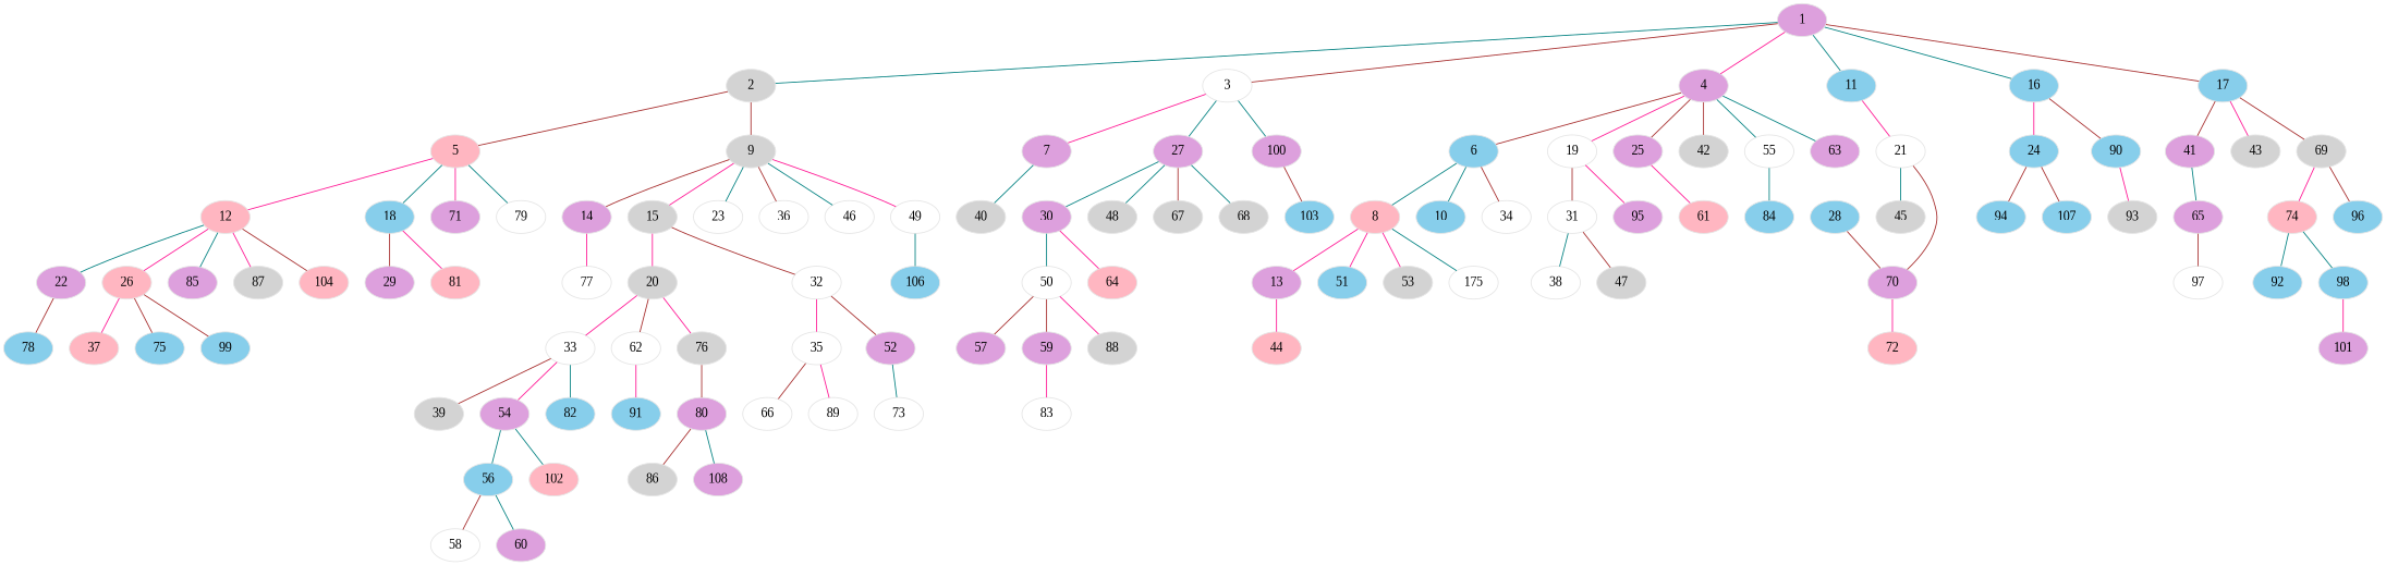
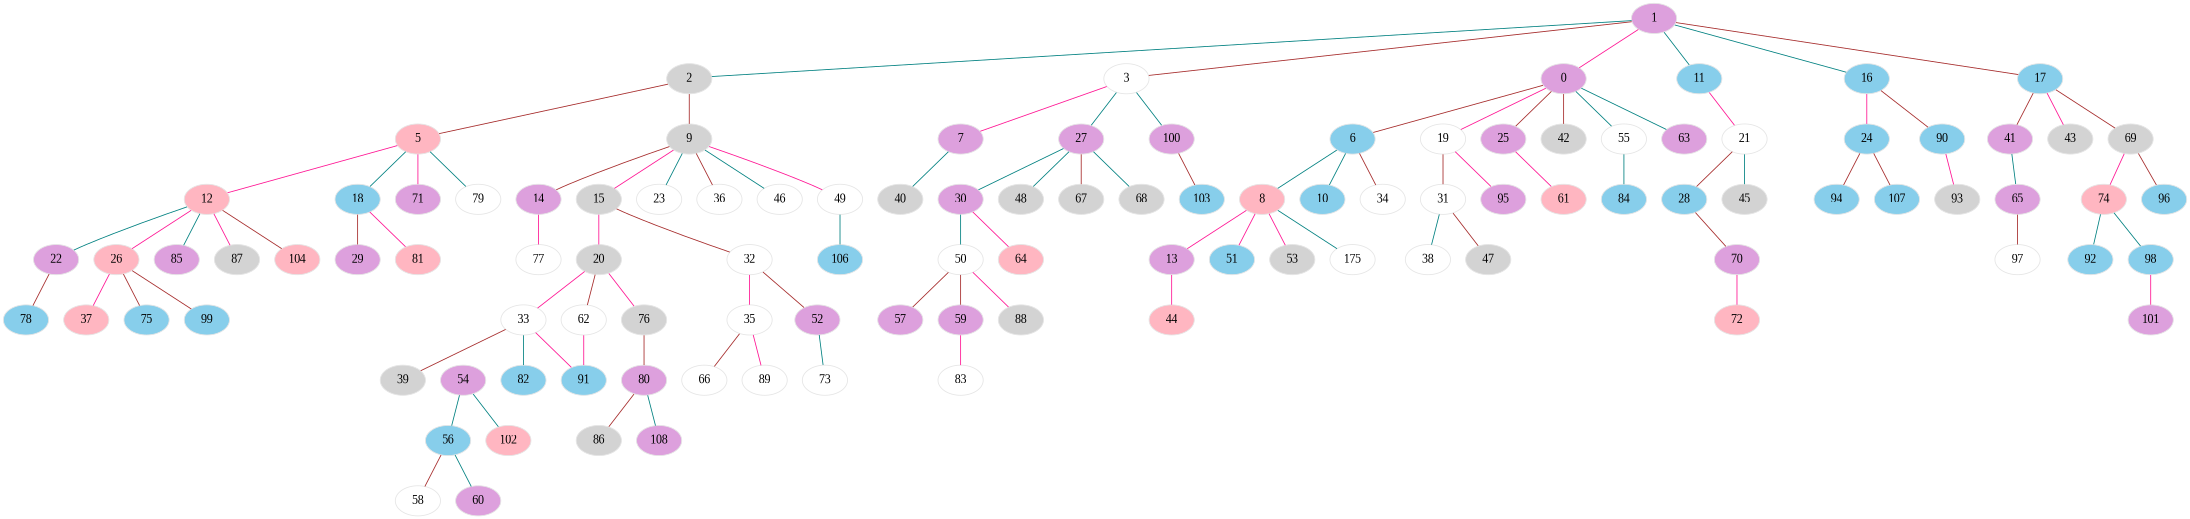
  graph {
    fontname="Liberation Serif"
    node [color=gray90 fillcolor=plum fontname="Liberation Serif" style=filled]
    edge [color=brown fontname="Liberation Serif"]
    2 [fillcolor=lightgrey]
    1
    3 [fillcolor=white]
-   4
+   4 [label=0]
    11 [fillcolor=skyblue]
    16 [fillcolor=skyblue]
    17 [fillcolor=skyblue]
    5 [fillcolor=lightpink]
    9 [fillcolor=lightgrey]
    7
    27
    100
    6 [fillcolor=skyblue]
    19 [fillcolor=white]
    25
    42 [fillcolor=lightgrey]
    55 [fillcolor=white]
    63
    21 [fillcolor=white]
    24 [fillcolor=skyblue]
    90 [fillcolor=skyblue]
    41
    43 [fillcolor=lightgrey]
    69 [fillcolor=lightgrey]
    12 [fillcolor=lightpink]
    18 [fillcolor=skyblue]
    71
    79 [fillcolor=white]
    14
    15 [fillcolor=lightgrey]
    23 [fillcolor=white]
    36 [fillcolor=white]
    46 [fillcolor=white]
    49 [fillcolor=white]
    40 [fillcolor=lightgrey]
    30
    48 [fillcolor=lightgrey]
    67 [fillcolor=lightgrey]
    68 [fillcolor=lightgrey]
    103 [fillcolor=skyblue]
    8 [fillcolor=lightpink]
    10 [fillcolor=skyblue]
    34 [fillcolor=white]
    31 [fillcolor=white]
    95
    61 [fillcolor=lightpink]
    84 [fillcolor=skyblue]
    22
    26 [fillcolor=lightpink]
    85
    87 [fillcolor=lightgrey]
    104 [fillcolor=lightpink]
    29
    81 [fillcolor=lightpink]
    13
    51 [fillcolor=skyblue]
    53 [fillcolor=lightgrey]
    n58 [fillcolor=white label=175]
    44 [fillcolor=lightpink]
    77 [fillcolor=white]
    20 [fillcolor=lightgrey]
    32 [fillcolor=white]
    106 [fillcolor=skyblue]
    28 [fillcolor=skyblue]
    45 [fillcolor=lightgrey]
    78 [fillcolor=skyblue]
    37 [fillcolor=lightpink]
    75 [fillcolor=skyblue]
    99 [fillcolor=skyblue]
    33 [fillcolor=white]
    62 [fillcolor=white]
    76 [fillcolor=lightgrey]
    35 [fillcolor=white]
    52
    94 [fillcolor=skyblue]
    107 [fillcolor=skyblue]
    93 [fillcolor=lightgrey]
    65
    74 [fillcolor=lightpink]
    96 [fillcolor=skyblue]
    38 [fillcolor=white]
    47 [fillcolor=lightgrey]
    39 [fillcolor=lightgrey]
    54
    82 [fillcolor=skyblue]
    91 [fillcolor=skyblue]
    80
    70
    50 [fillcolor=white]
    64 [fillcolor=lightpink]
    72 [fillcolor=lightpink]
    57
    59
    88 [fillcolor=lightgrey]
    66 [fillcolor=white]
    89 [fillcolor=white]
    73 [fillcolor=white]
    56 [fillcolor=skyblue]
    102 [fillcolor=lightpink]
    97 [fillcolor=white]
    83 [fillcolor=white]
    58 [fillcolor=white]
    60
    92 [fillcolor=skyblue]
    98 [fillcolor=skyblue]
    101
    86 [fillcolor=lightgrey]
    108
    2 -- 5
    2 -- 9
    1 -- 2 [color=teal]
    1 -- 3
    1 -- 4 [color=deeppink]
    1 -- 11 [color=teal]
    1 -- 16 [color=teal]
    1 -- 17
    3 -- 7 [color=deeppink]
    3 -- 27 [color=teal]
    3 -- 100 [color=teal]
    4 -- 6
    4 -- 19 [color=deeppink]
    4 -- 25
    4 -- 42
    4 -- 55 [color=teal]
    4 -- 63 [color=teal]
    11 -- 21 [color=deeppink]
    16 -- 24 [color=deeppink]
    16 -- 90
    17 -- 41
    17 -- 43 [color=deeppink]
    17 -- 69
    5 -- 12 [color=deeppink]
    5 -- 18 [color=teal]
    5 -- 71 [color=deeppink]
    5 -- 79 [color=teal]
    9 -- 14
    9 -- 15 [color=deeppink]
    9 -- 23 [color=teal]
    9 -- 36
    9 -- 46 [color=teal]
    9 -- 49 [color=deeppink]
    7 -- 40 [color=teal]
    27 -- 30 [color=teal]
    27 -- 48 [color=teal]
    27 -- 67
    27 -- 68 [color=teal]
    100 -- 103
    6 -- 8 [color=teal]
    6 -- 10 [color=teal]
    6 -- 34
    19 -- 31
    19 -- 95 [color=deeppink]
    25 -- 61 [color=deeppink]
    55 -- 84 [color=teal]
-   21 -- 70
+   21 -- 28
    21 -- 45 [color=teal]
    24 -- 94
    24 -- 107
    90 -- 93 [color=deeppink]
    41 -- 65 [color=teal]
    69 -- 74 [color=deeppink]
    69 -- 96
    12 -- 22 [color=teal]
    12 -- 26 [color=deeppink]
    12 -- 85 [color=teal]
    12 -- 87 [color=deeppink]
    12 -- 104
    18 -- 29
    18 -- 81 [color=deeppink]
    14 -- 77 [color=deeppink]
    15 -- 20 [color=deeppink]
    15 -- 32
    49 -- 106 [color=teal]
    30 -- 50 [color=teal]
    30 -- 64 [color=deeppink]
    8 -- 13 [color=deeppink]
    8 -- 51 [color=deeppink]
    8 -- 53 [color=deeppink]
    8 -- n58 [color=teal]
    31 -- 38 [color=teal]
    31 -- 47
    22 -- 78
    26 -- 37 [color=deeppink]
    26 -- 75
    26 -- 99
    13 -- 44 [color=deeppink]
    20 -- 33 [color=deeppink]
    20 -- 62
    20 -- 76 [color=deeppink]
    32 -- 35 [color=deeppink]
    32 -- 52
    28 -- 70
    33 -- 39
-   33 -- 54 [color=deeppink]
+   33 -- 91 [color=deeppink]
    33 -- 82 [color=teal]
    62 -- 91 [color=deeppink]
    76 -- 80
    35 -- 66
    35 -- 89 [color=deeppink]
    52 -- 73 [color=teal]
    65 -- 97
    74 -- 92 [color=teal]
    74 -- 98 [color=teal]
    54 -- 56 [color=teal]
    54 -- 102 [color=teal]
    80 -- 86
    80 -- 108 [color=teal]
    70 -- 72 [color=deeppink]
    50 -- 57
    50 -- 59
    50 -- 88 [color=deeppink]
    59 -- 83 [color=deeppink]
    56 -- 58
    56 -- 60 [color=teal]
    98 -- 101 [color=deeppink]
  }
